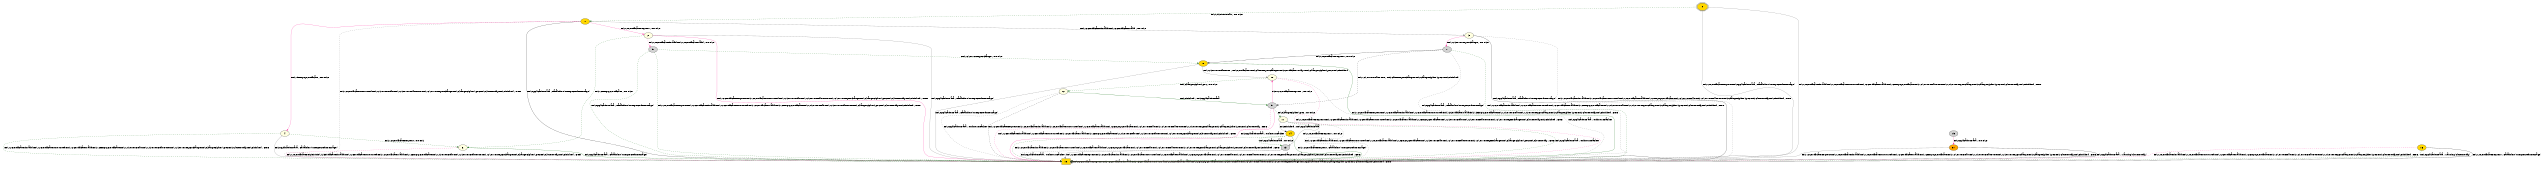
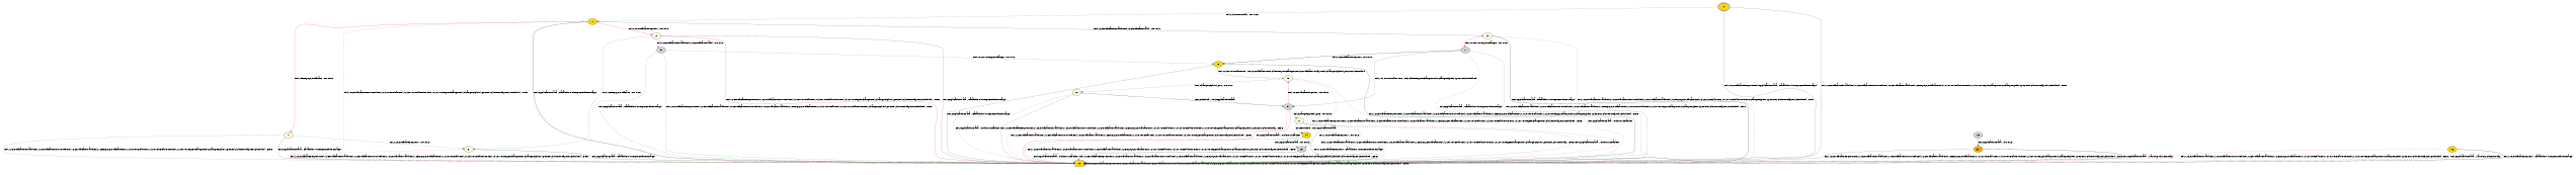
  digraph {
    node [fillcolor=lightyellow shape=ellipse style=filled]
    edge [color=darkgreen style=dashed]
    n1 [fillcolor=gold label=0 shape=doubleoctagon]
    n2 [fillcolor=gold label=1]
    n3 [fillcolor=gold label=18 shape=rectangle]
    n4 [label=2]
    n5 [label=3]
    n6 [label=4]
    n7 [fillcolor=lightgrey label=5]
    n8 [label=6]
    n9 [fillcolor=lightgrey label=7]
    n10 [fillcolor=gold label=8]
    n11 [fillcolor=lightgrey label=9]
    n12 [label=10]
    n13 [label=11]
    n14 [label=12]
    n15 [fillcolor=lightgrey label=13]
    n16 [fillcolor=gold label=14]
    n17 [fillcolor=lightgrey label=15]
    n18 [fillcolor=orange label=87]
    n19 [fillcolor=gold label=16]
    n1 -> n2 [label="TLS12ServerHello / No RSP"]
    n1 -> n3 [color=gray40 label="TLS12CertificateRequest-TLSApplicationData / FatalAlert(unexpected_message)" style=solid]
    n1 -> n3 [color=gray40 label="TLS12Certificate_invalid-TLS12Certificate_untrusted-TLS12Certificate_valid-TLS12EmptyCertificate-TLS12ServerHelloDone-TLS12ServerKeyExchange-TLSChangeCipherSpec-TLSCloseNotify-TLSFinished / EOF" style=solid]
    n2 -> n3 [color=gray40 label="TLS12Certificate_untrusted-TLS12ServerHello-TLS12ServerHelloDone-TLS12ServerKeyExchange-TLSChangeCipherSpec-TLSCloseNotify-TLSFinished / EOF"]
    n2 -> n3 [color=black label="TLSApplicationData / FatalAlert(unexpected_message)" style=solid]
    n2 -> n4 [color=deeppink label="TLS12CertificateRequest / No RSP" style=solid]
    n2 -> n5 [color=gray40 label="TLS12Certificate_invalid-TLS12Certificate_valid / No RSP" style=solid]
    n2 -> n6 [color=deeppink label="TLS19EmptyCertificate / No RSP" style=solid]
    n3 -> n3 [color=black label="TLS12CertificateRequest-TLS12Certificate_invalid-TLS12Certificate_untrusted-TLS12Certificate_valid-TLS12EmptyCertificate-TLS12ServerHello-TLS12ServerHelloDone-TLS12ServerKeyExchange-TLSApplicationData-TLSChangeCipherSpec-TLSCloseNotify-TLSFinished / EOF" style=solid]
    n4 -> n3 [color=deeppink label="TLS12CertificateRequest-TLS12Certificate_untrusted-TLS12ServerHello-TLS12ServerHelloDone-TLS12ServerKeyExchange-TLSChangeCipherSpec-TLSCloseNotify-TLSFinished / EOF" style=solid]
    n4 -> n3 [color=gray40 label="TLSApplicationData / FatalAlert(unexpected_message)" style=solid]
    n4 -> n7 [color=deeppink label="TLS12Certificate_invalid-TLS12Certificate_valid / No RSP"]
    n4 -> n8 [label="TLS12EmptyCertificate / No RSP"]
    n5 -> n3 [color=gray40 label="TLS12Certificate_invalid-TLS12Certificate_untrusted-TLS12Certificate_valid-TLS12EmptyCertificate-TLS12ServerHello-TLS12ServerHelloDone-TLSChangeCipherSpec-TLSCloseNotify-TLSFinished / EOF"]
    n5 -> n3 [color=black label="TLSApplicationData / FatalAlert(unexpected_message)" style=solid]
    n5 -> n9 [color=deeppink label="TLS12ServerKeyExchange / No RSP" style=solid]
    n6 -> n3 [label="TLS12Certificate_invalid-TLS12Certificate_untrusted-TLS12Certificate_valid-TLS12EmptyCertificate-TLS12ServerHello-TLS12ServerHelloDone-TLS12ServerKeyExchange-TLSChangeCipherSpec-TLSCloseNotify-TLSFinished / EOF"]
    n6 -> n3 [color=gray40 label="TLSApplicationData / FatalAlert(unexpected_message)" style=solid]
-   n6 -> n8 [label="TLS12CertificateRequest / No TLS"]
+   n6 -> n8 [label="TLS12CertificateRequest / No RSP"]
    n7 -> n3 [label="TLS12CertificateRequest-TLS12Certificate_invalid-TLS12Certificate_untrusted-TLS12Certificate_valid-TLS12EmptyCertificate-TLS12ServerHello-TLS12ServerHelloDone-TLSChangeCipherSpec-TLSCloseNotify-TLSFinished / EOF"]
    n7 -> n3 [label="TLSApplicationData / FatalAlert(unexpected_message)"]
    n7 -> n10 [label="TLS12ServerKeyExchange / No RSP"]
    n8 -> n3 [color=deeppink label="TLS12CertificateRequest-TLS12Certificate_invalid-TLS12Certificate_untrusted-TLS12Certificate_valid-TLS12EmptyCertificate-TLS12ServerHello-TLS12ServerHelloDone-TLS12ServerKeyExchange-TLSChangeCipherSpec-TLSCloseNotify-TLSFinished / EOF"]
    n8 -> n3 [label="TLSApplicationData / FatalAlert(unexpected_message)" style=solid]
    n9 -> n3 [label="TLS12Certificate_invalid-TLS12Certificate_untrusted-TLS12Certificate_valid-TLS12EmptyCertificate-TLS12ServerHello-TLS12ServerKeyExchange-TLSChangeCipherSpec-TLSCloseNotify-TLSFinished / EOF"]
    n9 -> n3 [color=gray40 label="TLSApplicationData / FatalAlert(unexpected_message)"]
    n9 -> n10 [color=black label="TLS12CertificateRequest / No RSP" style=solid]
    n9 -> n11 [color=black label="TLS12ServerHelloDone / TLSClientKeyExchange+TLSChangeCipherSpec+TLSFinished"]
    n10 -> n3 [label="TLS12CertificateRequest-TLS12Certificate_invalid-TLS12Certificate_untrusted-TLS12Certificate_valid-TLS12EmptyCertificate-TLS12ServerHello-TLS12ServerKeyExchange-TLSChangeCipherSpec-TLSCloseNotify-TLSFinished / EOF" style=solid]
    n10 -> n3 [color=gray40 label="TLSApplicationData / FatalAlert(unexpected_message)" style=solid]
    n10 -> n12 [color=gray40 label="TLS12ServerHelloDone / TLSCertificate+TLSClientKeyExchange+TLSCertificateVerify+TLSChangeCipherSpec+TLSFinished" style=solid]
    n11 -> n3 [color=deeppink label="TLS12Certificate_invalid-TLS12Certificate_untrusted-TLS12Certificate_valid-TLS12EmptyCertificate-TLS12ServerHello-TLS12ServerHelloDone-TLS12ServerKeyExchange-TLSCloseNotify-TLSFinished / EOF"]
    n11 -> n3 [color=deeppink label="TLSApplicationData / UnknownPacket" style=solid]
-   n11 -> n12 [color=deeppink label="RSP12CertificateRequest / No RSP" style=solid]
+   n11 -> n12 [color=deeppink label="TLS12CertificateRequest / No RSP" style=solid]
    n11 -> n13 [label="TLSChangeCipherSpec / No RSP"]
    n12 -> n3 [color=deeppink label="TLS12CertificateRequest-TLS12Certificate_invalid-TLS12Certificate_untrusted-TLS12Certificate_valid-TLS12EmptyCertificate-TLS12ServerHello-TLS12ServerHelloDone-TLS12ServerKeyExchange-TLSCloseNotify-TLSFinished / EOF"]
    n12 -> n3 [color=gray40 label="TLSApplicationData / UnknownPacket"]
    n12 -> n14 [label="TLSChangeCipherSpec / No RSP"]
    n13 -> n3 [color=gray40 label="TLS12Certificate_invalid-TLS12Certificate_untrusted-TLS12Certificate_valid-TLS12EmptyCertificate-TLS12ServerHello-TLS12ServerHelloDone-TLS12ServerKeyExchange-TLSChangeCipherSpec-TLSCloseNotify / EOF"]
    n13 -> n3 [label="TLSApplicationData / UnknownPacket"]
    n13 -> n15 [color=gray40 label="TLS12CertificateRequest / No RSP" style=solid]
    n13 -> n16 [color=black label="TLSFinished / TLSApplicationData"]
    n14 -> n3 [color=black label="TLS12CertificateRequest-TLS12Certificate_invalid-TLS12Certificate_untrusted-TLS12Certificate_valid-TLS12EmptyCertificate-TLS12ServerHello-TLS12ServerHelloDone-TLS12ServerKeyExchange-TLSChangeCipherSpec-TLSCloseNotify / EOF"]
    n14 -> n3 [color=gray40 label="TLSApplicationData / UnknownPacket"]
    n14 -> n11 [label="TLSFinished / TLSApplicationData" style=solid]
    n15 -> n3 [color=gray40 label="TLS12CertificateRequest-TLS12Certificate_invalid-TLS12Certificate_untrusted-TLS12Certificate_valid-TLS12EmptyCertificate-TLS12ServerHello-TLS12ServerHelloDone-TLS12ServerKeyExchange-TLSChangeCipherSpec-TLSCloseNotify-TLSFinished / EOF" style=solid]
    n15 -> n3 [color=gray40 label="TLSApplicationData / UnknownPacket"]
    n16 -> n3 [label="TLS12CertificateRequest / FatalAlert(unexpected_message)" style=solid]
    n16 -> n3 [label="TLS12Certificate_invalid-TLS12Certificate_untrusted-TLS12Certificate_valid-TLS12EmptyCertificate-TLS12ServerHello-TLS12ServerHelloDone-TLS12ServerKeyExchange-TLSChangeCipherSpec-TLSCloseNotify-TLSFinished / EOF"]
    n16 -> n15 [label="TLSApplicationData / No RSP"]
-   n17 -> n18 [color=deeppink label="TLSApplicationData / No RSP" style=solid]
+   n17 -> n18 [label="TLSApplicationData / No RSP" style=solid]
    n18 -> n3 [color=gray40 label="TLS12CertificateRequest-TLS12Certificate_invalid-TLS12Certificate_untrusted-TLS12Certificate_valid-TLS12EmptyCertificate-TLS12ServerHello-TLS12ServerHelloDone-TLS12ServerKeyExchange-TLSChangeCipherSpec-TLSCloseNotify-TLSFinished / EOF" style=solid]
    n18 -> n3 [color=black label="TLSApplicationData / Warning(close_notify)" style=solid]
    n19 -> n3 [color=black label="TLS12CertificateRequest / FatalAlert(unexpected_message)" style=solid]
    n19 -> n3 [color=deeppink label="TLS12Certificate_invalid-TLS12Certificate_untrusted-TLS12Certificate_valid-TLS12EmptyCertificate-TLS12ServerHello-TLS12ServerHelloDone-TLS12ServerKeyExchange-TLSChangeCipherSpec-TLSCloseNotify-TLSFinished / EOF"]
    n19 -> n3 [label="TLSApplicationData / Warning(close_notify)"]
  }
